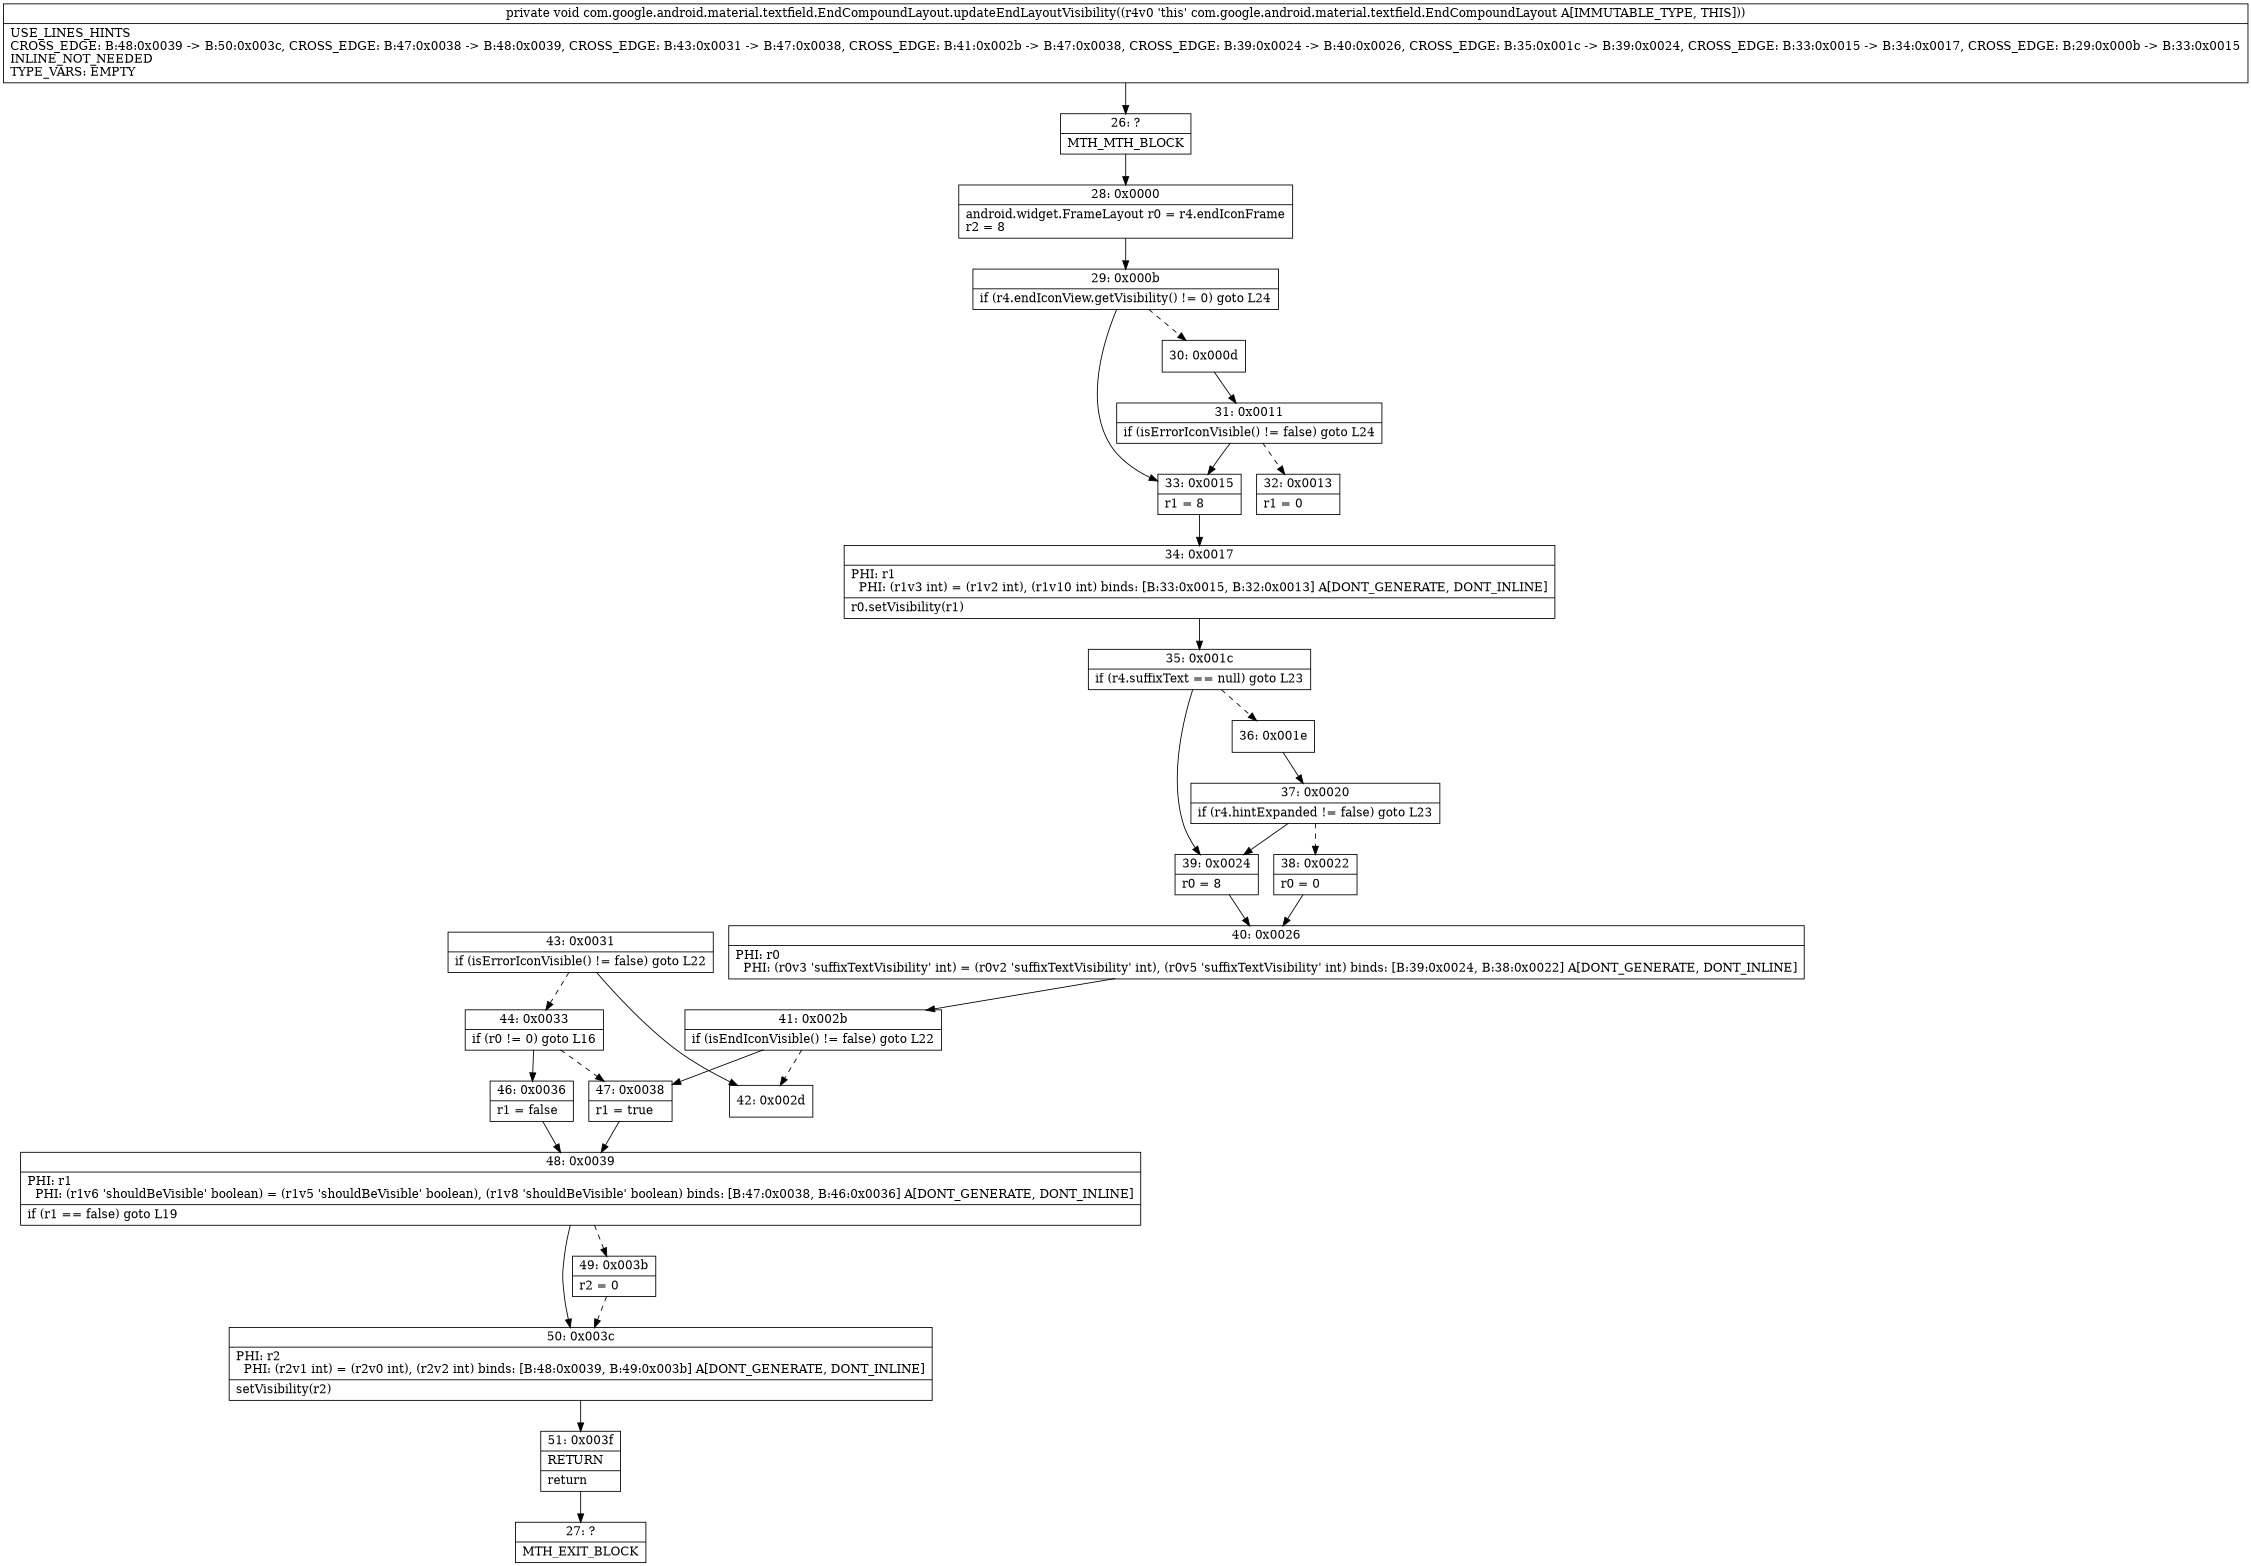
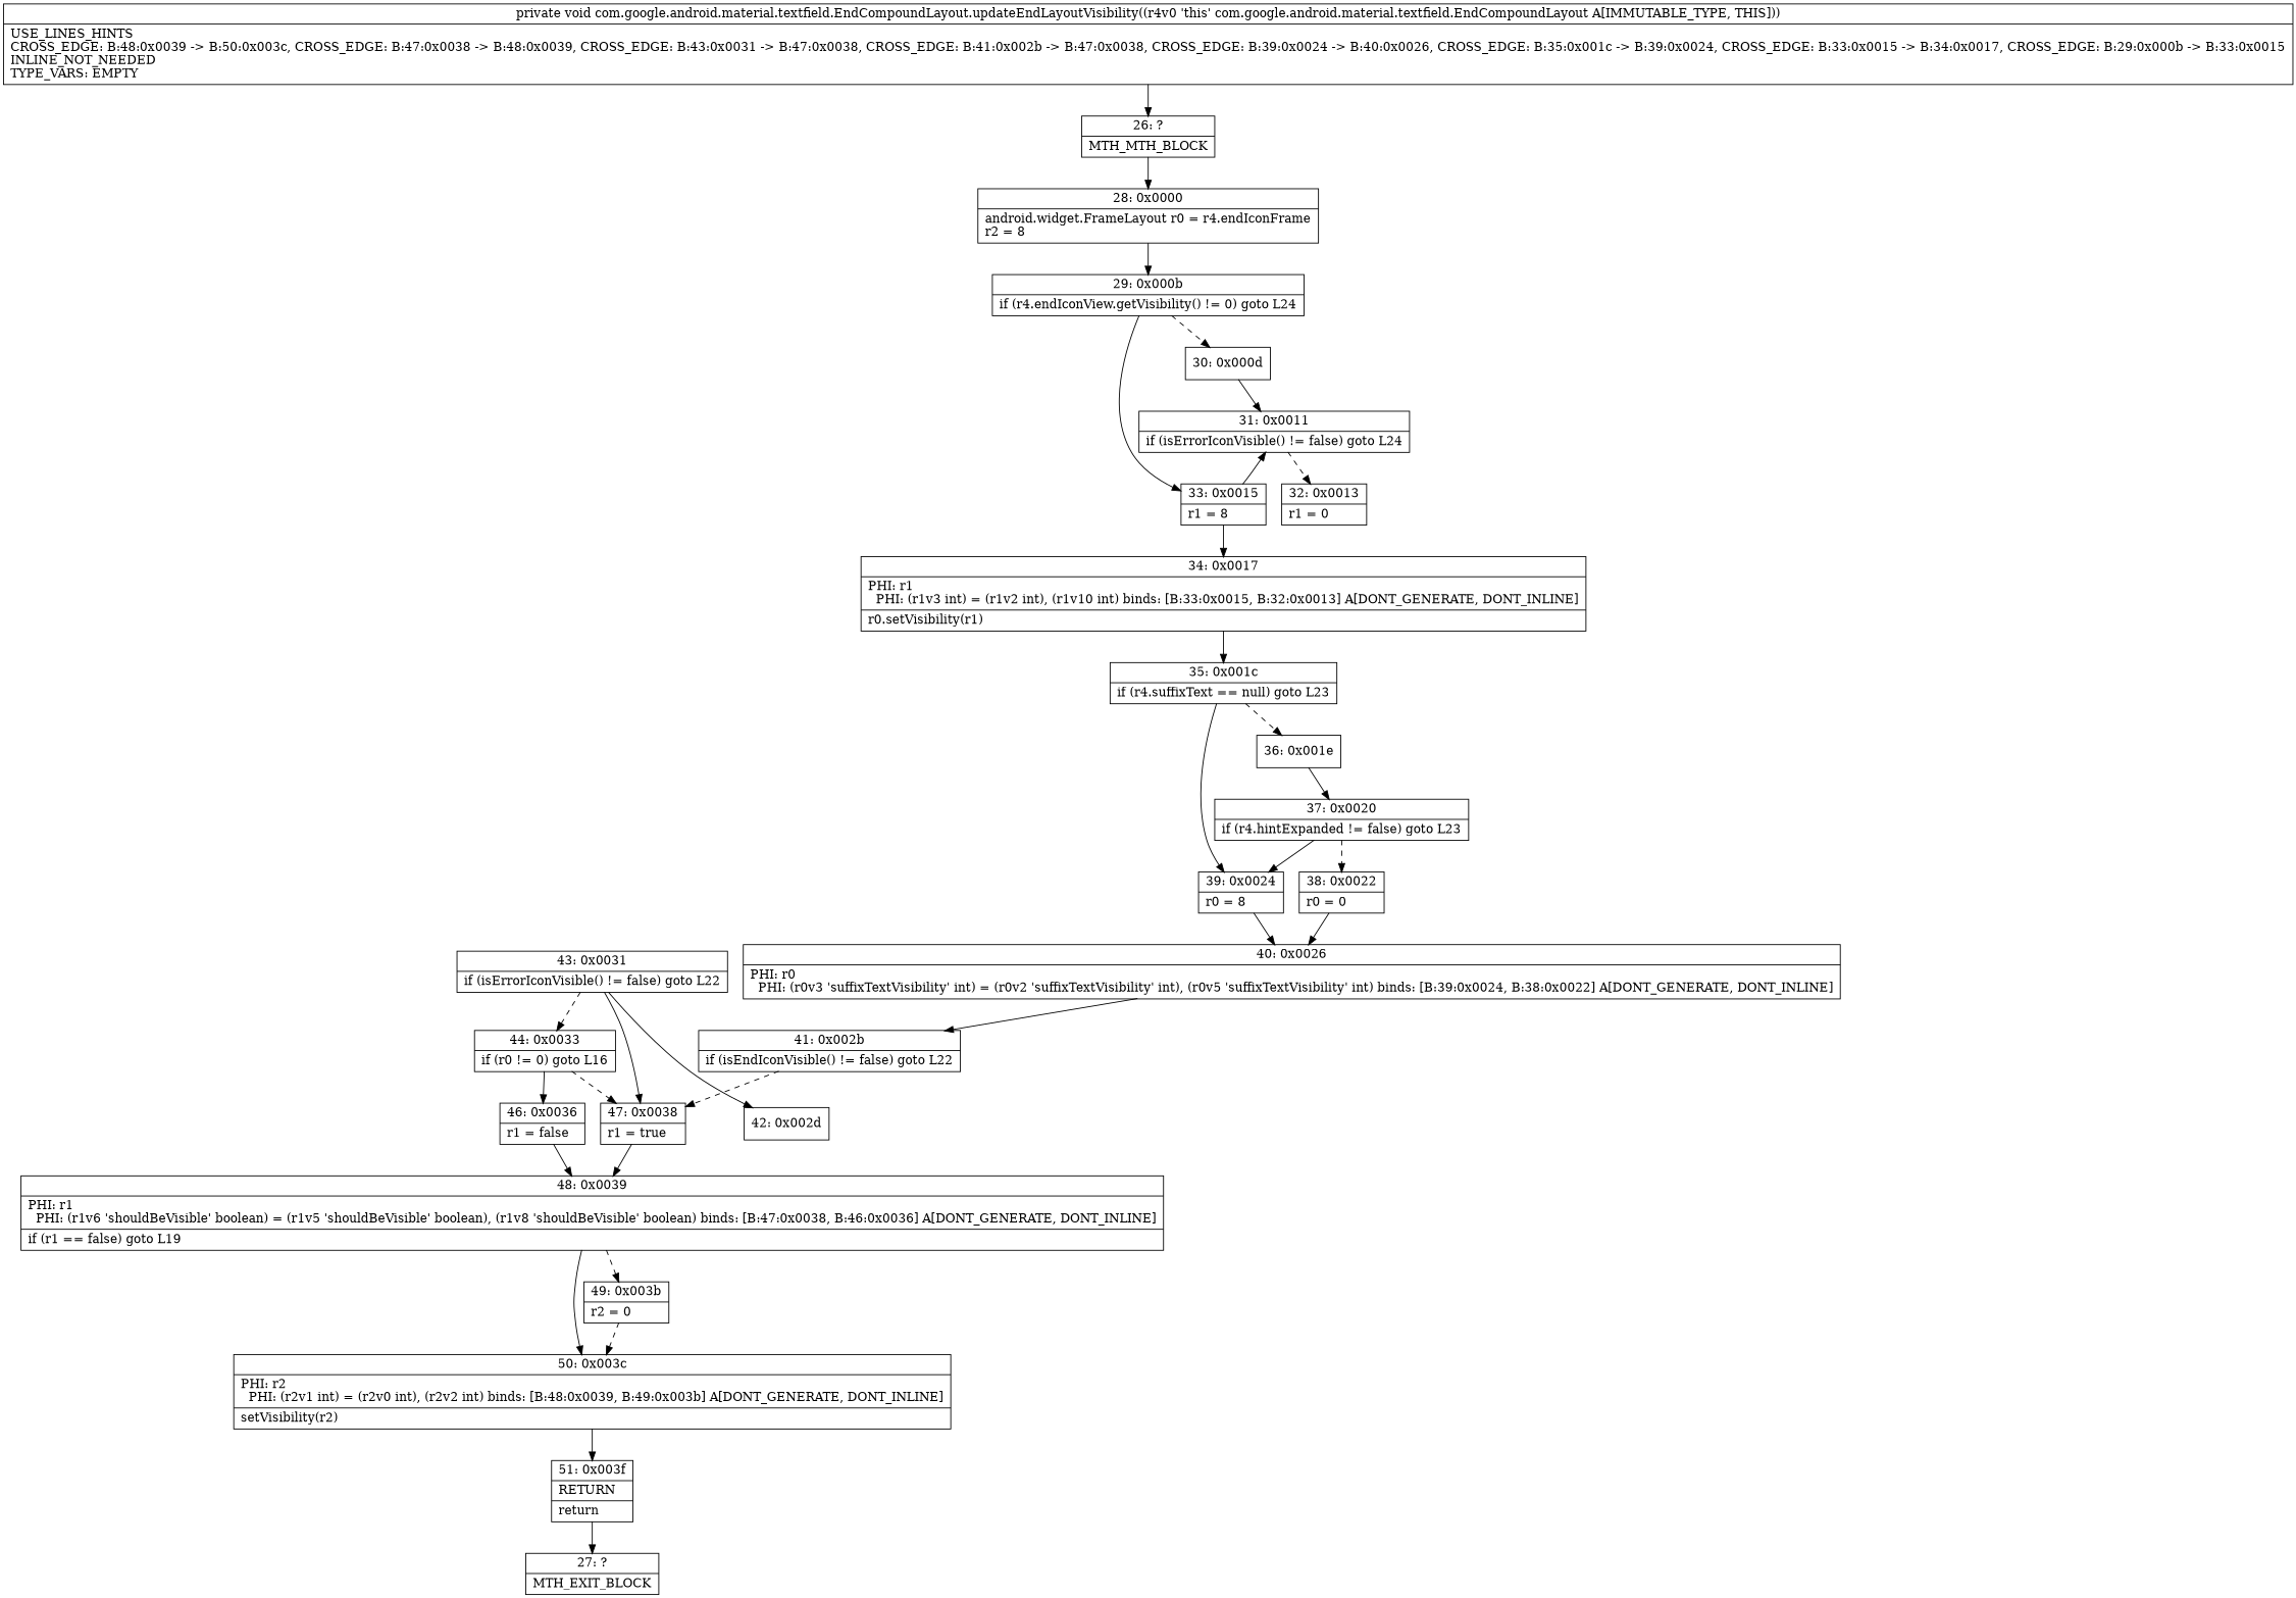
  digraph {
    node [shape=record]
    n1 [label="{26\:\ ?|MTH_MTH_BLOCK\l}"]
    n2 [label="{28\:\ 0x0000|android.widget.FrameLayout r0 = r4.endIconFrame\lr2 = 8\l}"]
    n3 [label="{29\:\ 0x000b|if (r4.endIconView.getVisibility() != 0) goto L24\l}"]
    n4 [label="{30\:\ 0x000d}"]
    n5 [label="{33\:\ 0x0015|r1 = 8\l}"]
    n6 [label="{31\:\ 0x0011|if (isErrorIconVisible() != false) goto L24\l}"]
    n7 [label="{34\:\ 0x0017|PHI: r1 \l  PHI: (r1v3 int) = (r1v2 int), (r1v10 int) binds: [B:33:0x0015, B:32:0x0013] A[DONT_GENERATE, DONT_INLINE]\l|r0.setVisibility(r1)\l}"]
    n8 [label="{32\:\ 0x0013|r1 = 0\l}"]
    n9 [label="{35\:\ 0x001c|if (r4.suffixText == null) goto L23\l}"]
    n10 [label="{36\:\ 0x001e}"]
    n11 [label="{39\:\ 0x0024|r0 = 8\l}"]
    n12 [label="{37\:\ 0x0020|if (r4.hintExpanded != false) goto L23\l}"]
    n13 [label="{40\:\ 0x0026|PHI: r0 \l  PHI: (r0v3 'suffixTextVisibility' int) = (r0v2 'suffixTextVisibility' int), (r0v5 'suffixTextVisibility' int) binds: [B:39:0x0024, B:38:0x0022] A[DONT_GENERATE, DONT_INLINE]\l}"]
    n14 [label="{38\:\ 0x0022|r0 = 0\l}"]
    n15 [label="{41\:\ 0x002b|if (isEndIconVisible() != false) goto L22\l}"]
    n16 [label="{42\:\ 0x002d}"]
    n17 [label="{47\:\ 0x0038|r1 = true\l}"]
    n18 [label="{48\:\ 0x0039|PHI: r1 \l  PHI: (r1v6 'shouldBeVisible' boolean) = (r1v5 'shouldBeVisible' boolean), (r1v8 'shouldBeVisible' boolean) binds: [B:47:0x0038, B:46:0x0036] A[DONT_GENERATE, DONT_INLINE]\l|if (r1 == false) goto L19\l}"]
    n19 [label="{43\:\ 0x0031|if (isErrorIconVisible() != false) goto L22\l}"]
    n20 [label="{44\:\ 0x0033|if (r0 != 0) goto L16\l}"]
    n21 [label="{46\:\ 0x0036|r1 = false\l}"]
    n22 [label="{49\:\ 0x003b|r2 = 0\l}"]
    n23 [label="{50\:\ 0x003c|PHI: r2 \l  PHI: (r2v1 int) = (r2v0 int), (r2v2 int) binds: [B:48:0x0039, B:49:0x003b] A[DONT_GENERATE, DONT_INLINE]\l|setVisibility(r2)\l}"]
    n24 [label="{51\:\ 0x003f|RETURN\l|return\l}"]
    n25 [label="{27\:\ ?|MTH_EXIT_BLOCK\l}"]
    n26 [label="{private void com.google.android.material.textfield.EndCompoundLayout.updateEndLayoutVisibility((r4v0 'this' com.google.android.material.textfield.EndCompoundLayout A[IMMUTABLE_TYPE, THIS]))  | USE_LINES_HINTS\lCROSS_EDGE: B:48:0x0039 \-\> B:50:0x003c, CROSS_EDGE: B:47:0x0038 \-\> B:48:0x0039, CROSS_EDGE: B:43:0x0031 \-\> B:47:0x0038, CROSS_EDGE: B:41:0x002b \-\> B:47:0x0038, CROSS_EDGE: B:39:0x0024 \-\> B:40:0x0026, CROSS_EDGE: B:35:0x001c \-\> B:39:0x0024, CROSS_EDGE: B:33:0x0015 \-\> B:34:0x0017, CROSS_EDGE: B:29:0x000b \-\> B:33:0x0015\lINLINE_NOT_NEEDED\lTYPE_VARS: EMPTY\l}"]
    n1 -> n2
    n2 -> n3
    n3 -> n4 [style=dashed]
    n3 -> n5
    n4 -> n6
    n5 -> n7
-   n6 -> n5
+   n5 -> n6
    n6 -> n8 [style=dashed]
    n7 -> n9
    n9 -> n10 [style=dashed]
    n9 -> n11
    n10 -> n12
    n11 -> n13
    n12 -> n11
    n12 -> n14 [style=dashed]
    n13 -> n15
    n14 -> n13
-   n15 -> n16 [style=dashed]
-   n15 -> n17
+   n15 -> n17 [style=dashed]
    n17 -> n18
    n18 -> n22 [style=dashed]
    n18 -> n23
    n19 -> n16
+   n19 -> n17
    n19 -> n20 [style=dashed]
    n20 -> n17 [style=dashed]
    n20 -> n21
    n21 -> n18
    n22 -> n23 [style=dashed]
    n23 -> n24
    n24 -> n25
    n26 -> n1
  }
